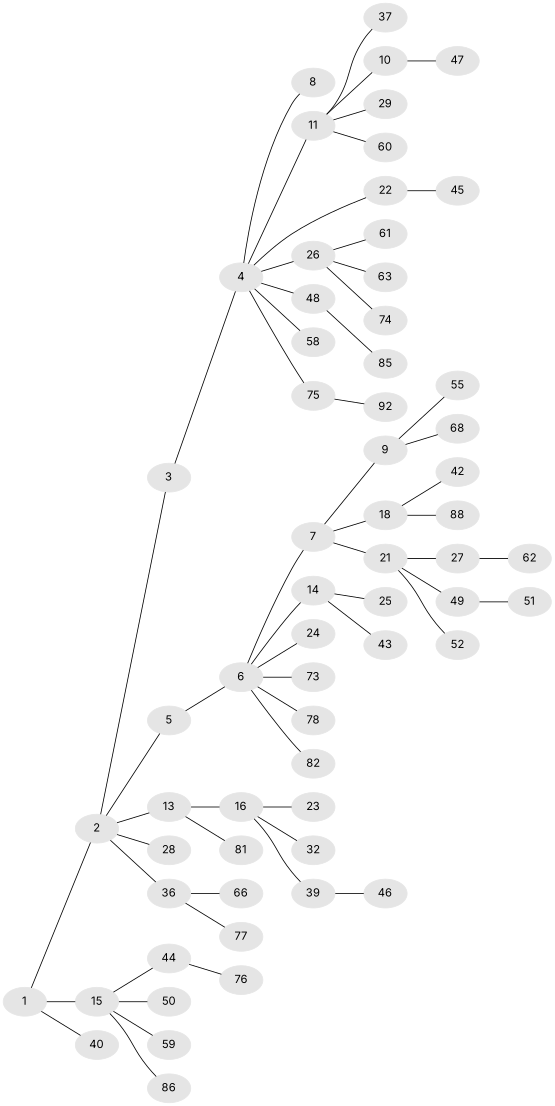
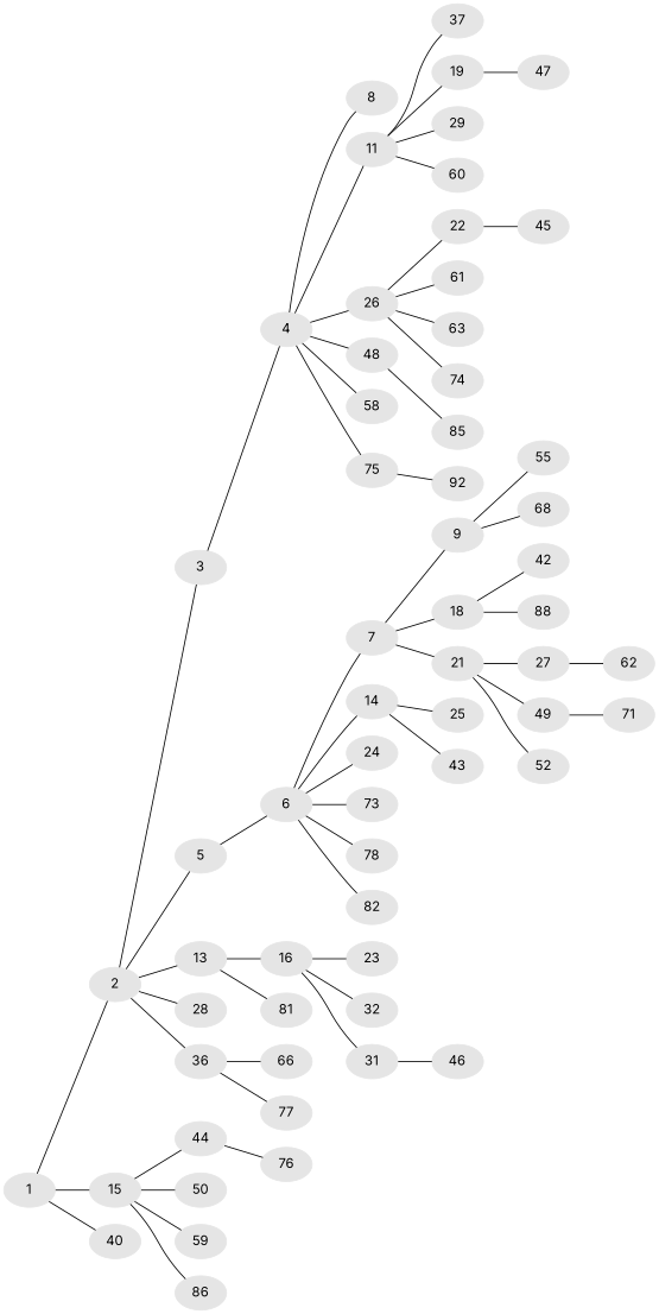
  graph {
    fontname=Inter
    rankdir=LR
    node [color=gray90 fontname=Inter style=filled]
    edge [fontname=Inter]
    2 [super="+10"]
    3 [super="+64"]
    5
    13 [super="+41"]
    28
    36
    1
    15 [super="+35"]
    40 [super="+91"]
    44 [super="+83"]
    50 [super="+56"]
    59
    86 [super="+89"]
    4 [super="+31"]
    6 [super="+30"]
    16 [super="+34"]
    81
    66 [super="+72"]
    77
    8 [super="+20"]
    11 [super="+53"]
    22
    26 [super="+90"]
    48 [super="+65"]
    58
    75 [super="+84"]
    n27 [label=37]
-   19 [label=10]
+   19
    29
    60
    45 [super="+87"]
    61 [super="+67"]
    63 [super="+70"]
    74
    85
    92
    7
    14 [super="+79"]
    24
    73
    78
    82
    9 [super="+18"]
    n44 [label=18 super="+54"]
    21 [super="+37"]
    25
    43
    55
    68 [super="+69"]
    42 [super="+93"]
    88
    27 [super="+33"]
    49
    52
    47 [super="+57"]
    23 [super="+38"]
    32
-   39
+   39 [label=31]
    n59 [label=76]
    46 [super="+80"]
    62
-   51 [super="+76"]
+   51 [super="+76" label=71]
    2 -- 3
    2 -- 5
    2 -- 13
    2 -- 28
    2 -- 36
    3 -- 4
    5 -- 6
    13 -- 16
    13 -- 81
    36 -- 66
    36 -- 77
    1 -- 2
    1 -- 15
    1 -- 40
    15 -- 44
    15 -- 50
    15 -- 59
    15 -- 86
    44 -- n59
    4 -- 8
    4 -- 11
-   4 -- 22
+   26 -- 22
    4 -- 26
    4 -- 48
    4 -- 58
    4 -- 75
    6 -- 7
    6 -- 14
    6 -- 24
    6 -- 73
    6 -- 78
    6 -- 82
    16 -- 23
    16 -- 32
    16 -- 39
    11 -- n27
    11 -- 19
    11 -- 29
    11 -- 60
    22 -- 45
    26 -- 61
    26 -- 63
    26 -- 74
    48 -- 85
    75 -- 92
    19 -- 47
    7 -- 9
    7 -- n44
    7 -- 21
    14 -- 25
    14 -- 43
    9 -- 55
    9 -- 68
    n44 -- 42
    n44 -- 88
    21 -- 27
    21 -- 49
    21 -- 52
    27 -- 62
    49 -- 51
    39 -- 46
  }
